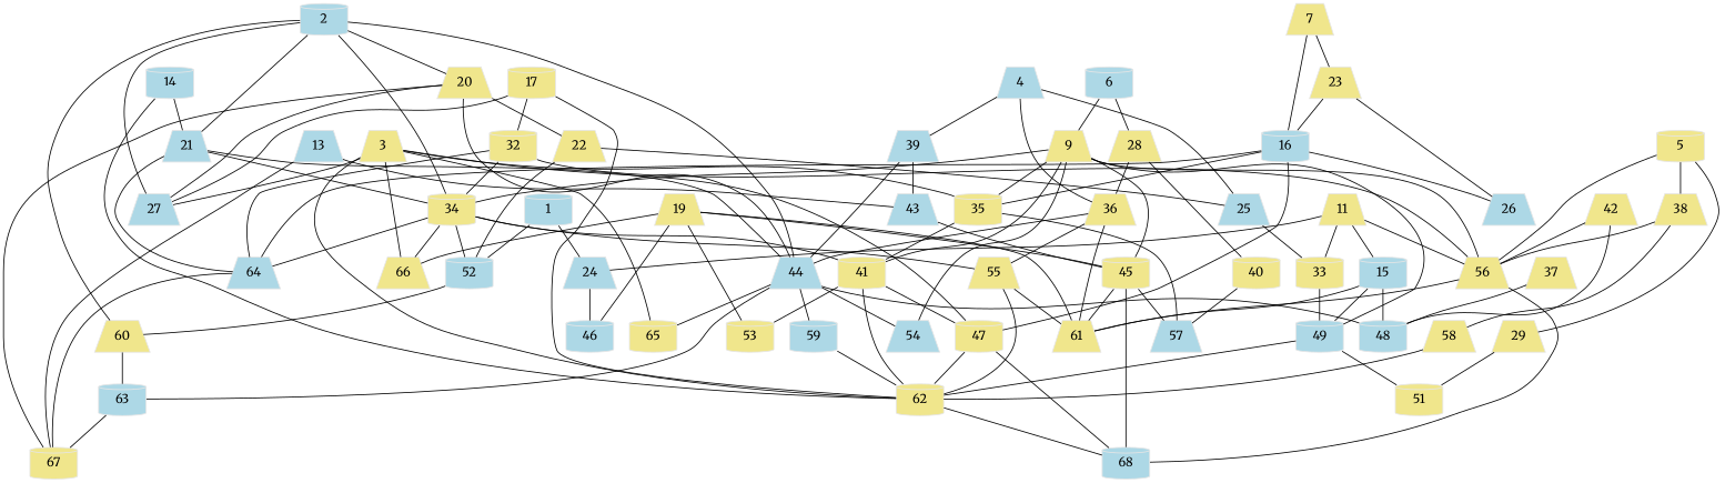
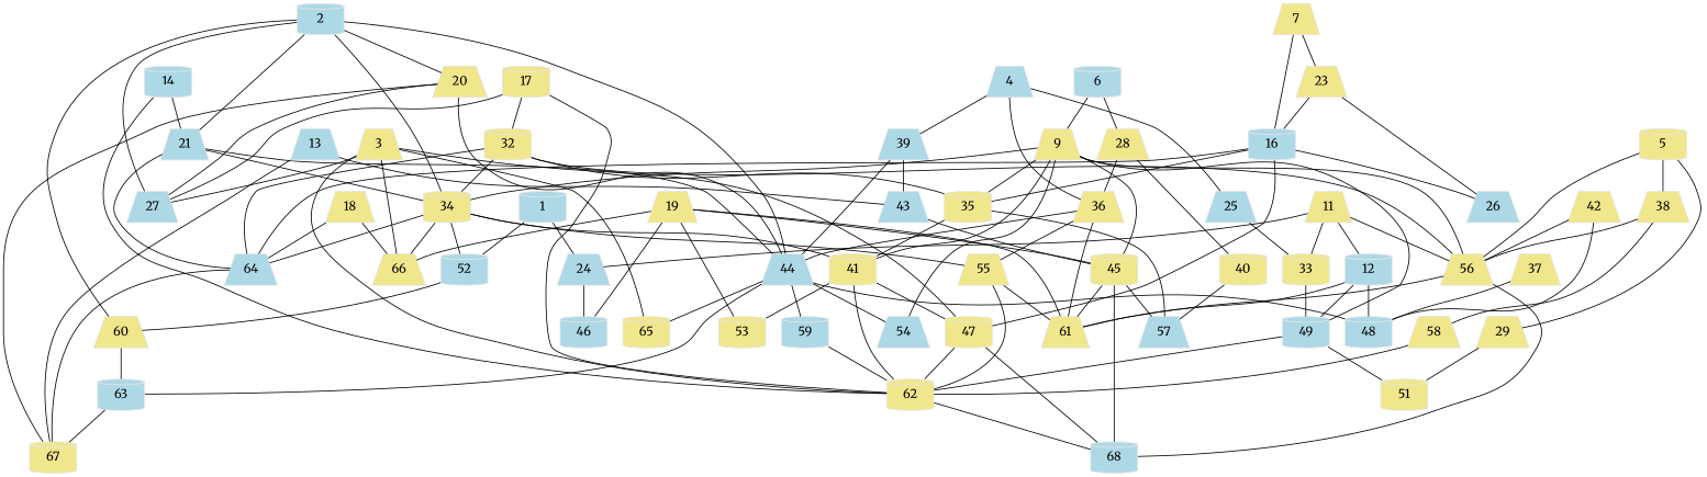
  graph {
    fontname=Merriweather
    node [color=gray90 fillcolor=khaki fontname=Merriweather shape=trapezium style=filled]
    edge [fontname=Merriweather weight=1.0]
    1 [fillcolor=lightblue shape=cylinder]
    24 [fillcolor=lightblue]
    52 [fillcolor=lightblue shape=cylinder]
    46 [fillcolor=lightblue shape=cylinder]
    60
    2 [fillcolor=lightblue shape=cylinder]
    20
    21 [fillcolor=lightblue]
    27 [fillcolor=lightblue]
    34 [shape=cylinder]
    44 [fillcolor=lightblue]
    67 [shape=cylinder]
-   22
    64 [fillcolor=lightblue]
    66
    41 [shape=cylinder]
    55
    65 [shape=cylinder]
    54 [fillcolor=lightblue]
    48 [fillcolor=lightblue shape=cylinder]
    59 [fillcolor=lightblue shape=cylinder]
    63 [fillcolor=lightblue shape=cylinder]
    3
    35 [shape=cylinder]
    47 [shape=cylinder]
    62 [shape=cylinder]
    57 [fillcolor=lightblue]
    68 [fillcolor=lightblue shape=cylinder]
    4 [fillcolor=lightblue]
    25 [fillcolor=lightblue]
    36
    39 [fillcolor=lightblue]
    33 [shape=cylinder]
    61
    43 [fillcolor=lightblue]
    5 [shape=cylinder]
    29
    38
    56
    51 [shape=cylinder]
    58
    6 [fillcolor=lightblue shape=cylinder]
    9
    28
    45 [shape=cylinder]
    49 [fillcolor=lightblue shape=cylinder]
    40 [shape=cylinder]
    16 [fillcolor=lightblue shape=cylinder]
    7
    23
    26 [fillcolor=lightblue]
    53 [shape=cylinder]
    11
-   15 [fillcolor=lightblue shape=cylinder]
+   15 [fillcolor=lightblue shape=cylinder label=12]
    13 [fillcolor=lightblue]
    14 [fillcolor=lightblue shape=cylinder]
    17 [shape=cylinder]
    32 [shape=cylinder]
+   18
    19
    37
    42
    1 -- 24
    1 -- 52
    24 -- 46
    52 -- 60
    60 -- 63
    2 -- 60
    2 -- 20
    2 -- 21
    2 -- 27
    2 -- 34
    2 -- 44
    20 -- 27
    20 -- 44
    20 -- 67
-   20 -- 22
    21 -- 34
    21 -- 44
    21 -- 64
    34 -- 52 [weight=2.0]
    34 -- 64
    34 -- 66
    34 -- 41
    34 -- 55
    44 -- 65 [weight=2.0]
    44 -- 54
    44 -- 48 [weight=2.0]
    44 -- 59
    44 -- 63
-   22 -- 52
-   22 -- 25
    64 -- 67
    41 -- 47
    41 -- 62
    41 -- 53
    55 -- 62
    55 -- 61
    59 -- 62
    63 -- 67
    3 -- 27
    3 -- 66
    3 -- 65
-   3 -- 35
+   32 -- 35
    3 -- 47
    3 -- 62
    35 -- 41
    35 -- 57
    47 -- 62
    47 -- 68
    62 -- 68
    4 -- 25
    4 -- 36
    4 -- 39
    25 -- 33
    36 -- 44 [weight=2.0]
    36 -- 55
    36 -- 61
    39 -- 44
    39 -- 43
    33 -- 49
    43 -- 45
    5 -- 29
    5 -- 38
    5 -- 56
    29 -- 51
    38 -- 56
    38 -- 58
    56 -- 68
    56 -- 61
    58 -- 62
    6 -- 9
    6 -- 28
    9 -- 34
    9 -- 41
    9 -- 54
    9 -- 35
    9 -- 56
    9 -- 45
    9 -- 49
    28 -- 36
    28 -- 40
    45 -- 57
    45 -- 68 [weight=2.0]
    45 -- 61
    49 -- 62
    49 -- 51
    40 -- 57
    16 -- 64 [weight=2.0]
    16 -- 35
    16 -- 47
    16 -- 26
    7 -- 16
    7 -- 23
    23 -- 16
    23 -- 26
    11 -- 24
    11 -- 33
    11 -- 56
    11 -- 15
    15 -- 48
    15 -- 61 [weight=2.0]
    15 -- 49
    13 -- 67
    13 -- 43
    14 -- 21
    14 -- 62
    17 -- 27
    17 -- 62
    17 -- 32
    32 -- 34
    32 -- 64
    32 -- 56
+   18 -- 64
+   18 -- 66
    19 -- 46
    19 -- 66
    19 -- 61
    19 -- 45
    19 -- 53
    37 -- 48
    42 -- 48
    42 -- 56
  }
